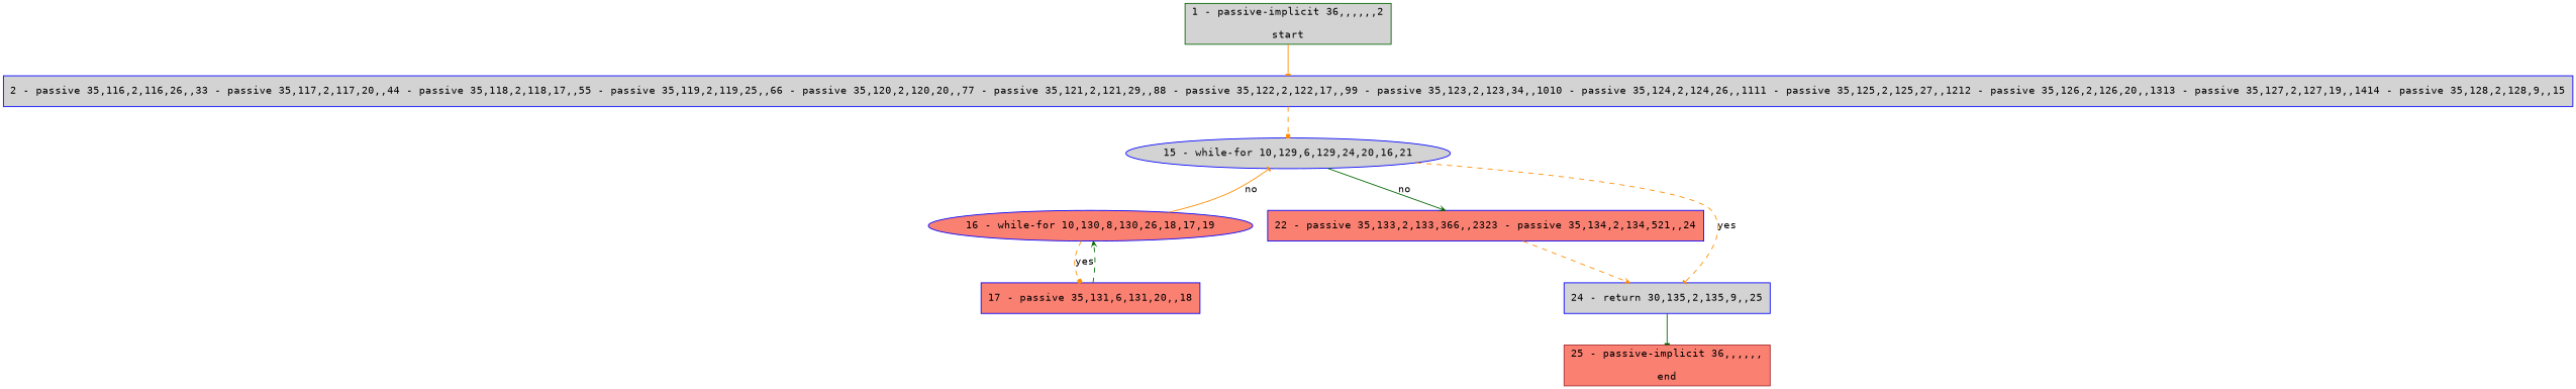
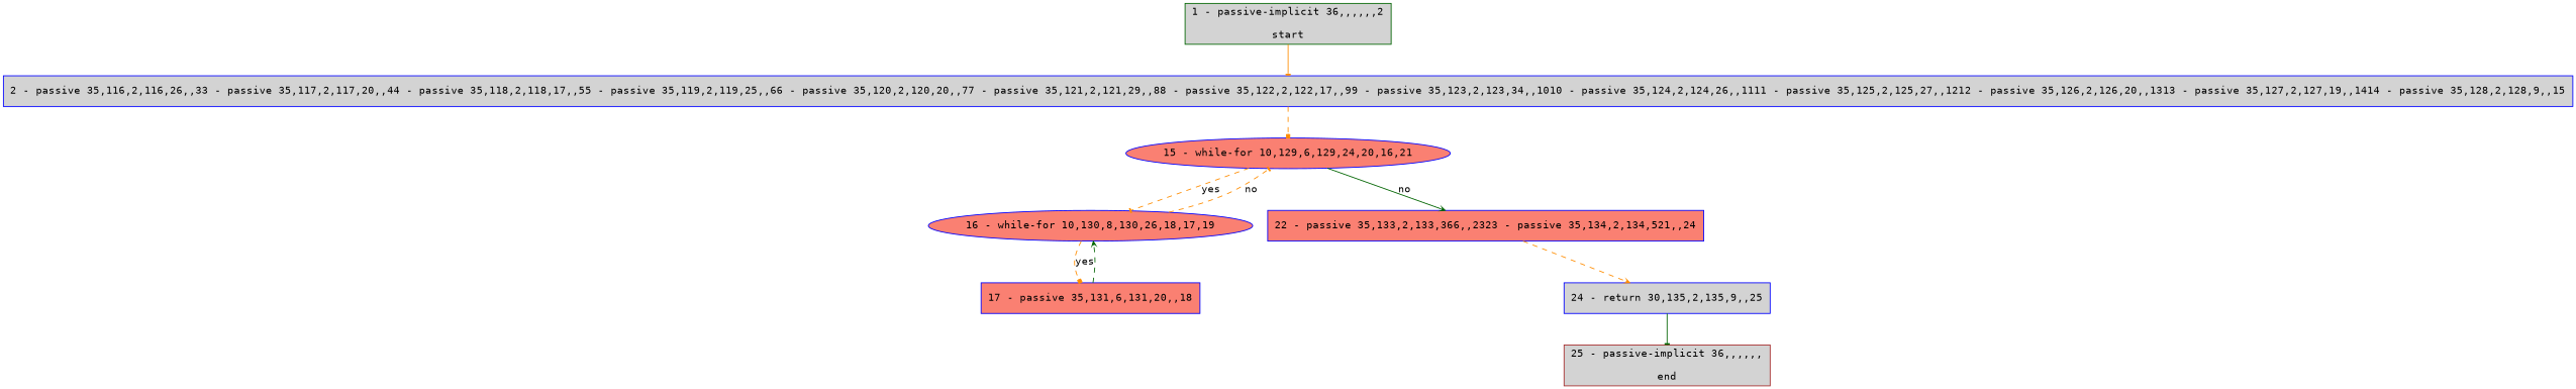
  digraph {
    bgcolor=white
    compound=true
    fillcolor="#FFFFCC"
    fontname="DejaVu Sans Mono"
    fontsize=12
    pack=true
    packmode=clust
    style="rounded,filled"
    node [color="#0000ff" compound=true fillcolor=lightgrey fixedsize=false fontname="DejaVu Sans Mono" fontsize=12 node_initialized=no shape=box style=filled]
    edge [arrowhead=tee arrowsize=0.5 arrowtail=none color=darkorange compound=true dir=forward fontcolor=black fontname="DejaVu Sans Mono" fontsize=12 style=dashed]
    n1 [label="2 - passive 35,116,2,116,26,,33 - passive 35,117,2,117,20,,44 - passive 35,118,2,118,17,,55 - passive 35,119,2,119,25,,66 - passive 35,120,2,120,20,,77 - passive 35,121,2,121,29,,88 - passive 35,122,2,122,17,,99 - passive 35,123,2,123,34,,1010 - passive 35,124,2,124,26,,1111 - passive 35,125,2,125,27,,1212 - passive 35,126,2,126,20,,1313 - passive 35,127,2,127,19,,1414 - passive 35,128,2,128,9,,15"]
-   n2 [label="15 - while-for 10,129,6,129,24,20,16,21" shape=oval]
+   n2 [fillcolor=salmon label="15 - while-for 10,129,6,129,24,20,16,21" shape=oval]
    n3 [fillcolor=salmon label="16 - while-for 10,130,8,130,26,18,17,19" shape=oval]
    n4 [fillcolor=salmon label="22 - passive 35,133,2,133,366,,2323 - passive 35,134,2,134,521,,24"]
    n5 [color="#006400" label="1 - passive-implicit 36,,,,,,2\n\nstart"]
    n6 [fillcolor=salmon label="17 - passive 35,131,6,131,20,,18"]
    n7 [label="24 - return 30,135,2,135,9,,25"]
-   n8 [color="#a52a2a" fillcolor=salmon label="25 - passive-implicit 36,,,,,,\n\nend"]
+   n8 [color="#a52a2a" label="25 - passive-implicit 36,,,,,,\n\nend"]
    n1 -> n2 [arrowhead=box]
-   n2 -> n7 [label=yes]
+   n2 -> n3 [label=yes]
    n2 -> n4 [arrowhead=vee color=darkgreen label=no style=solid]
-   n3 -> n2 [label=no style=solid]
+   n3 -> n2 [label=no]
    n3 -> n6 [arrowhead=box label=yes]
    n4 -> n7 [arrowhead=vee]
    n5 -> n1 [style=solid]
    n6 -> n3 [arrowhead=vee color=darkgreen]
    n7 -> n8 [color=darkgreen style=solid]
  }
